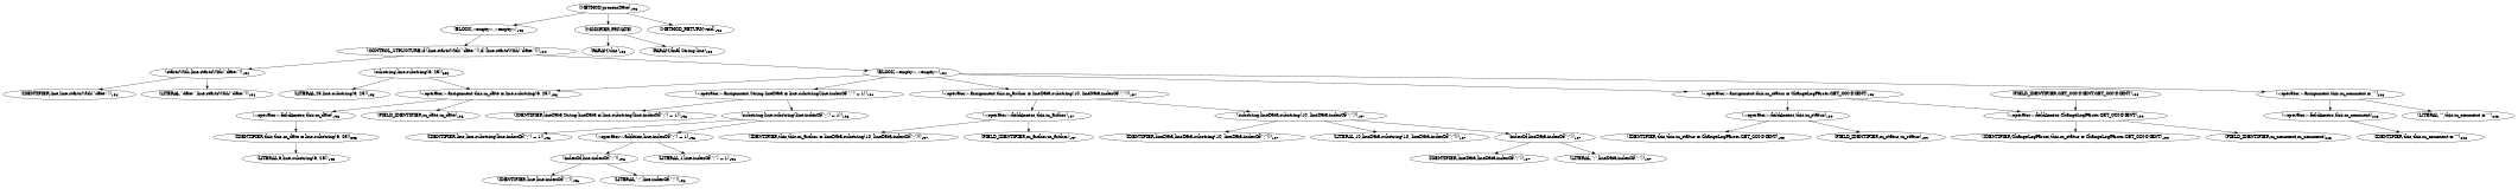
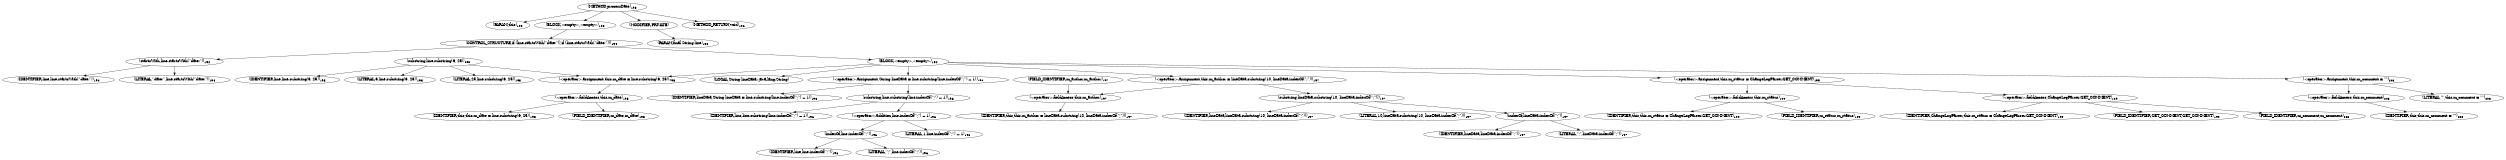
  digraph {
    n1 [label=<(METHOD,processDate)<SUB>193</SUB>>]
    n2 [label=<(PARAM,this)<SUB>193</SUB>>]
    n3 [label=<(BLOCK,&lt;empty&gt;,&lt;empty&gt;)<SUB>193</SUB>>]
    n4 [label=<(MODIFIER,PRIVATE)>]
    n5 [label=<(METHOD_RETURN,void)<SUB>196</SUB>>]
    n6 [label=<(PARAM,final String line)<SUB>193</SUB>>]
    n7 [label=<(CONTROL_STRUCTURE,if (line.startsWith(&quot;date:&quot;)),if (line.startsWith(&quot;date:&quot;)))<SUB>194</SUB>>]
    n8 [label=<(startsWith,line.startsWith(&quot;date:&quot;))<SUB>194</SUB>>]
    n9 [label=<(BLOCK,&lt;empty&gt;,&lt;empty&gt;)<SUB>194</SUB>>]
    n10 [label=<(IDENTIFIER,line,line.startsWith(&quot;date:&quot;))<SUB>194</SUB>>]
    n11 [label=<(LITERAL,&quot;date:&quot;,line.startsWith(&quot;date:&quot;))<SUB>194</SUB>>]
-   n12 [label=<(&lt;operator&gt;.assignment,this.m_date = line.substring(6, 25))<SUB>195</SUB>>]
+   n12 [label=<(&lt;operator&gt;.assignment,this.m_date = line.substring(6, 25))<SUB>795</SUB>>]
+   n13 [label=<(LOCAL,String lineData: java.lang.String)>]
    n14 [label=<(&lt;operator&gt;.assignment,String lineData = line.substring(line.indexOf(&quot;;&quot;) + 1))<SUB>196</SUB>>]
    n15 [label=<(&lt;operator&gt;.assignment,this.m_author = lineData.substring(10, lineData.indexOf(&quot;;&quot;)))<SUB>197</SUB>>]
    n16 [label=<(&lt;operator&gt;.assignment,this.m_status = ChangeLogParser.GET_COMMENT)<SUB>199</SUB>>]
    n17 [label=<(&lt;operator&gt;.assignment,this.m_comment = &quot;&quot;)<SUB>203</SUB>>]
    n18 [label=<(&lt;operator&gt;.fieldAccess,this.m_date)<SUB>195</SUB>>]
    n19 [label=<(IDENTIFIER,lineData,String lineData = line.substring(line.indexOf(&quot;;&quot;) + 1))<SUB>196</SUB>>]
    n20 [label=<(substring,line.substring(line.indexOf(&quot;;&quot;) + 1))<SUB>196</SUB>>]
    n21 [label=<(&lt;operator&gt;.fieldAccess,this.m_author)<SUB>197</SUB>>]
    n22 [label=<(substring,lineData.substring(10, lineData.indexOf(&quot;;&quot;)))<SUB>197</SUB>>]
    n23 [label=<(&lt;operator&gt;.fieldAccess,this.m_status)<SUB>199</SUB>>]
-   n24 [label=<(&lt;operator&gt;.fieldAccess,ChangeLogParser.GET_COMMENT)<SUB>199</SUB>>]
+   n24 [label=<(&lt;operator&gt;.fieldAccess,ChangeLogParser.GET_COMMENT)<SUB>129</SUB>>]
    n25 [label=<(&lt;operator&gt;.fieldAccess,this.m_comment)<SUB>203</SUB>>]
    n26 [label=<(LITERAL,&quot;&quot;,this.m_comment = &quot;&quot;)<SUB>203</SUB>>]
-   n27 [label=<(IDENTIFIER,this,this.m_date = line.substring(6, 25))<SUB>595</SUB>>]
+   n27 [label=<(IDENTIFIER,this,this.m_date = line.substring(6, 25))<SUB>195</SUB>>]
    n28 [label=<(FIELD_IDENTIFIER,m_date,m_date)<SUB>195</SUB>>]
    n29 [label=<(substring,line.substring(6, 25))<SUB>695</SUB>>]
+   n30 [label=<(IDENTIFIER,line,line.substring(6, 25))<SUB>195</SUB>>]
    n31 [label=<(LITERAL,6,line.substring(6, 25))<SUB>195</SUB>>]
    n32 [label=<(LITERAL,25,line.substring(6, 25))<SUB>195</SUB>>]
    n33 [label=<(IDENTIFIER,line,line.substring(line.indexOf(&quot;;&quot;) + 1))<SUB>196</SUB>>]
    n34 [label=<(&lt;operator&gt;.addition,line.indexOf(&quot;;&quot;) + 1)<SUB>196</SUB>>]
    n35 [label=<(indexOf,line.indexOf(&quot;;&quot;))<SUB>196</SUB>>]
    n36 [label=<(LITERAL,1,line.indexOf(&quot;;&quot;) + 1)<SUB>196</SUB>>]
    n37 [label=<(IDENTIFIER,line,line.indexOf(&quot;;&quot;))<SUB>196</SUB>>]
    n38 [label=<(LITERAL,&quot;;&quot;,line.indexOf(&quot;;&quot;))<SUB>196</SUB>>]
    n39 [label=<(IDENTIFIER,this,this.m_author = lineData.substring(10, lineData.indexOf(&quot;;&quot;)))<SUB>197</SUB>>]
    n40 [label=<(FIELD_IDENTIFIER,m_author,m_author)<SUB>197</SUB>>]
    n41 [label=<(IDENTIFIER,lineData,lineData.substring(10, lineData.indexOf(&quot;;&quot;)))<SUB>197</SUB>>]
    n42 [label=<(LITERAL,10,lineData.substring(10, lineData.indexOf(&quot;;&quot;)))<SUB>197</SUB>>]
    n43 [label=<(indexOf,lineData.indexOf(&quot;;&quot;))<SUB>197</SUB>>]
    n44 [label=<(IDENTIFIER,lineData,lineData.indexOf(&quot;;&quot;))<SUB>197</SUB>>]
    n45 [label=<(LITERAL,&quot;;&quot;,lineData.indexOf(&quot;;&quot;))<SUB>197</SUB>>]
    n46 [label=<(IDENTIFIER,this,this.m_status = ChangeLogParser.GET_COMMENT)<SUB>199</SUB>>]
    n47 [label=<(FIELD_IDENTIFIER,m_status,m_status)<SUB>199</SUB>>]
    n48 [label=<(IDENTIFIER,ChangeLogParser,this.m_status = ChangeLogParser.GET_COMMENT)<SUB>199</SUB>>]
    n49 [label=<(FIELD_IDENTIFIER,GET_COMMENT,GET_COMMENT)<SUB>199</SUB>>]
    n50 [label=<(FIELD_IDENTIFIER,m_comment,m_comment)<SUB>203</SUB>>]
    n51 [label=<(IDENTIFIER,this,this.m_comment = &quot;&quot;)<SUB>203</SUB>>]
-   n4 -> n2
+   n1 -> n2
    n1 -> n3
    n1 -> n4
    n1 -> n5
    n3 -> n7
    n4 -> n6
    n7 -> n8
    n7 -> n9
    n8 -> n10
    n8 -> n11
    n9 -> n12
+   n9 -> n13
    n9 -> n14
    n9 -> n15
    n9 -> n16
    n9 -> n17
    n12 -> n18
    n14 -> n19
    n14 -> n20
    n15 -> n21
    n15 -> n22
    n16 -> n23
    n16 -> n24
    n17 -> n25
    n17 -> n26
    n18 -> n27
-   n12 -> n28
+   n18 -> n28
    n20 -> n33
    n20 -> n34
    n21 -> n39
-   n21 -> n40
+   n40 -> n21
    n22 -> n41
    n22 -> n42
    n22 -> n43
    n23 -> n46
    n23 -> n47
    n24 -> n48
-   n49 -> n24
+   n24 -> n49
    n24 -> n50
    n25 -> n51
    n29 -> n12
-   n27 -> n31
+   n29 -> n30
+   n29 -> n31
    n29 -> n32
    n34 -> n35
    n34 -> n36
    n35 -> n37
    n35 -> n38
    n43 -> n44
    n43 -> n45
  }
